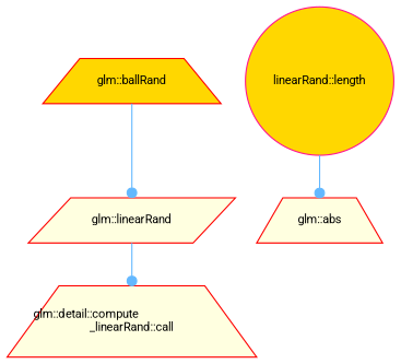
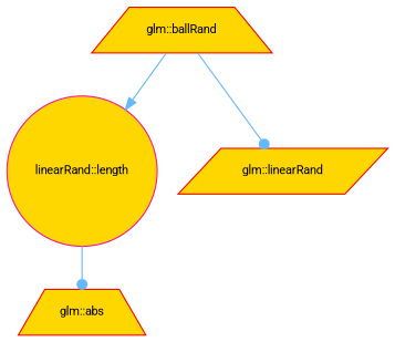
  digraph {
    fontname=Roboto
    rankdir=TB
    node [color=red fillcolor=lightyellow fontname=Roboto fontsize=10 shape=trapezium style=filled]
    edge [arrowhead=dot color=steelblue1 fontname=Roboto fontsize=10 labelfontname=Helvetica labelfontsize=10 style=solid]
    n1 [fillcolor=gold fontcolor=black height=0.2 label="glm::ballRand" width=0.4]
    n2 [color=deeppink fillcolor=gold height=0.2 label="linearRand::length" shape=circle width=0.4]
-   n3 [height=0.2 label="glm::linearRand" shape=parallelogram width=0.4]
-   n4 [height=0.2 label="glm::abs" width=0.4]
-   n5 [height=0.2 label="glm::detail::compute\l_linearRand::call" width=0.4]
+   n3 [fillcolor=gold height=0.2 label="glm::linearRand" shape=parallelogram width=0.4]
+   n4 [fillcolor=gold height=0.2 label="glm::abs" width=0.4]
+   n1 -> n2 [arrowhead=normal]
    n1 -> n3
    n2 -> n4
-   n3 -> n5
  }
